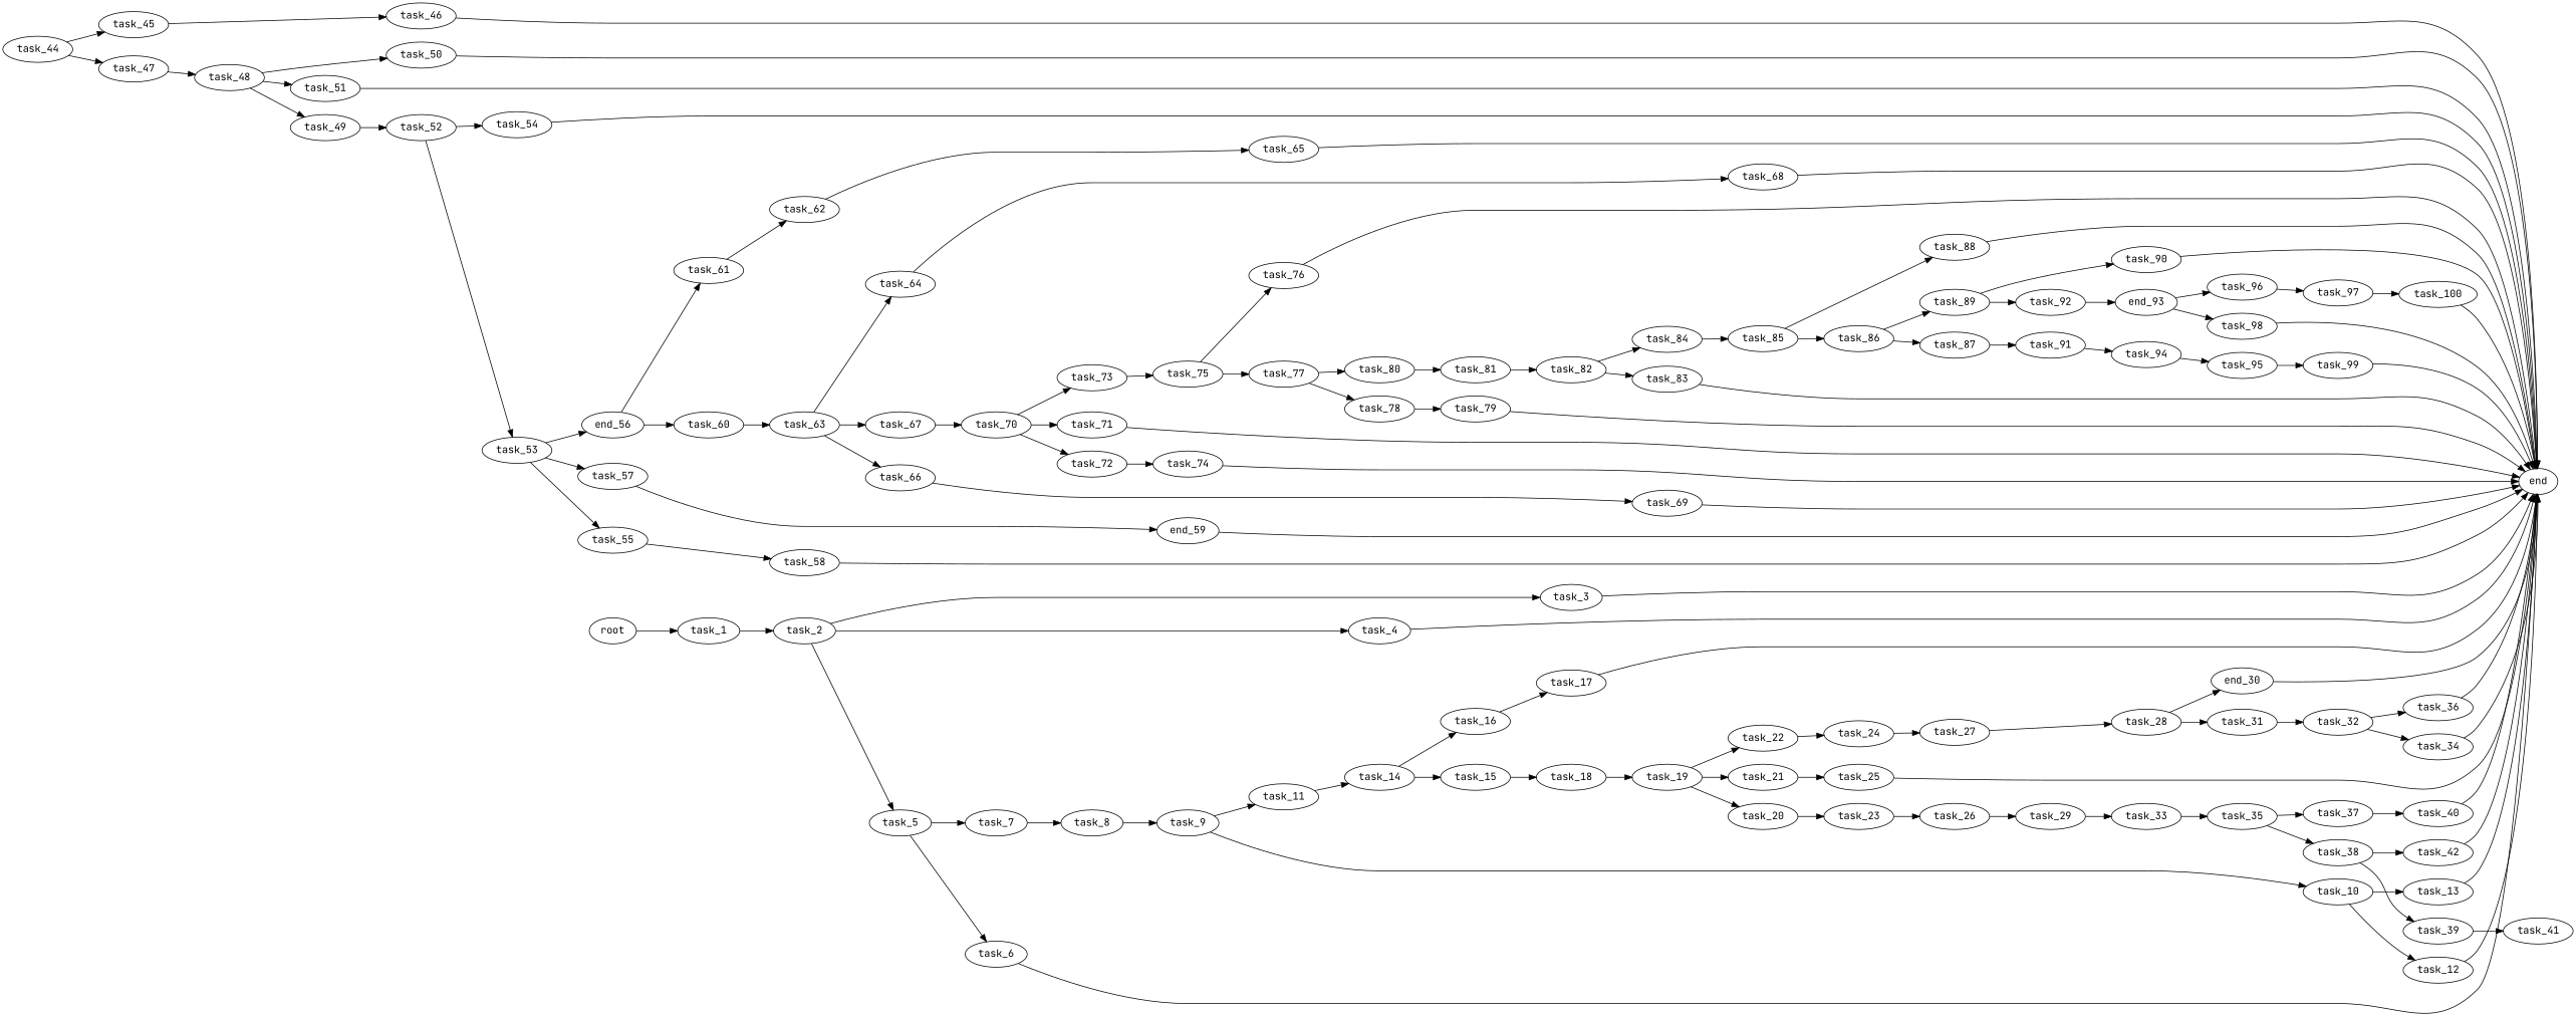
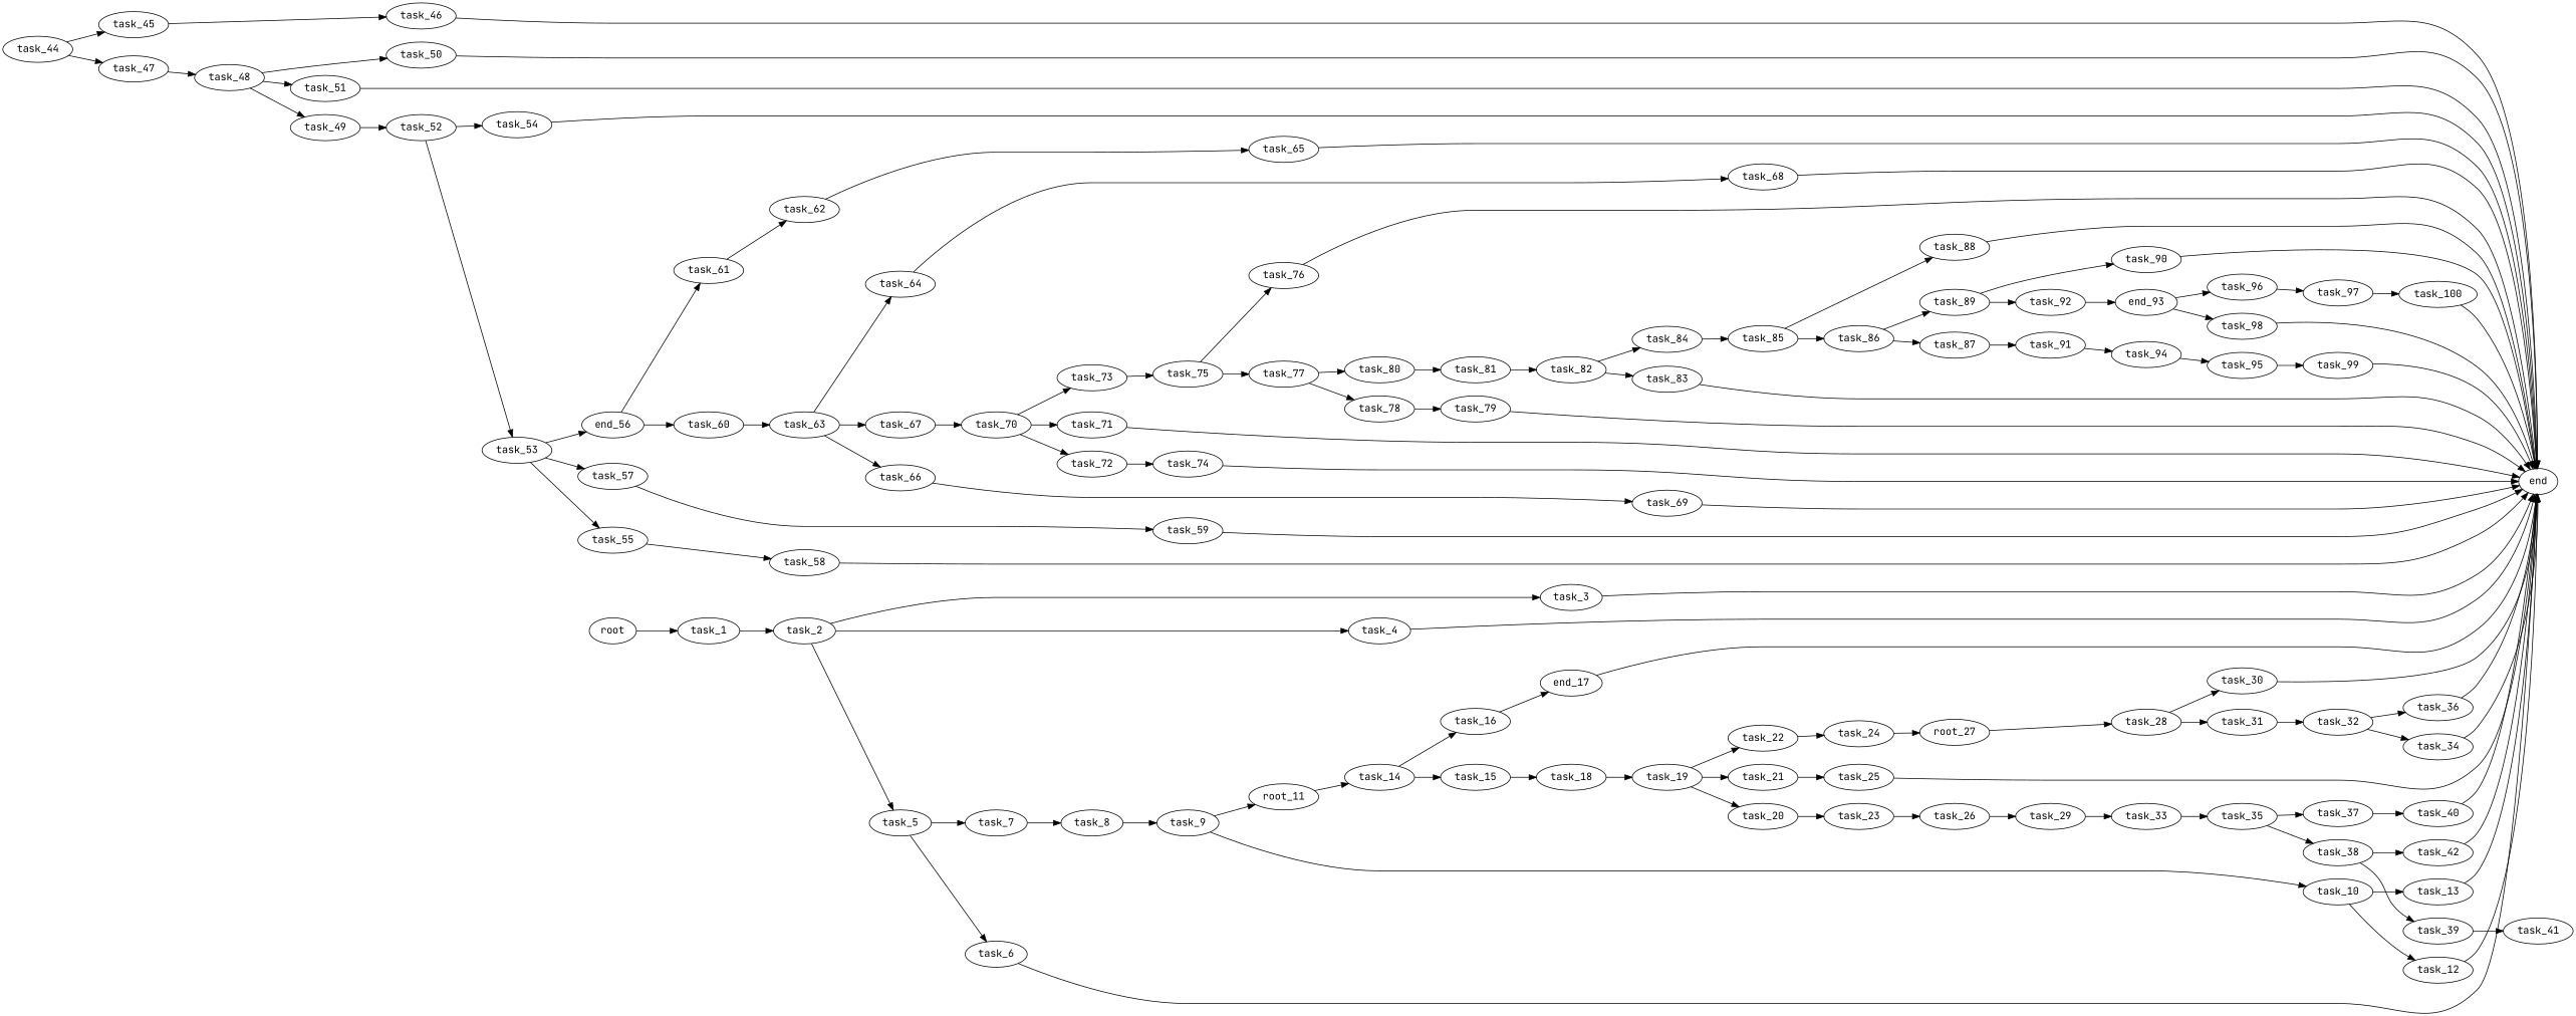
  digraph {
    fontname="JetBrains Mono"
    rankdir=LR
    node [fontname="JetBrains Mono"]
    edge [fontname="JetBrains Mono"]
    task_15
    task_18
    task_19
    task_77
    task_80
    task_78
    task_81
    task_79
    task_62
    task_65
    end
-   task_59 [label=end_59]
+   task_59
    task_20
    task_23
    task_26
-   task_17
+   task_17 [label=end_17]
    task_89
    task_92
    task_90
    n20 [label=end_93]
    task_24
-   task_27
+   task_27 [label=root_27]
    task_28
    task_96
    task_98
    task_85
    task_86
    task_88
    task_87
    task_29
    task_73
    task_75
    task_76
    task_63
    task_67
    task_66
    task_64
    task_70
    task_69
    task_68
    task_45
    task_46
-   task_11
+   task_11 [label=root_11]
    task_14
    task_16
    task_13
    task_54
    task_58
    task_55
    task_60
    task_61
    n52 [label=end_56]
-   task_30 [label=end_30]
+   task_30
    task_74
    task_47
    task_48
    task_49
    task_50
    task_51
    task_82
    task_83
    task_84
    task_34
    task_25
    task_44
    task_71
    task_72
    task_33
    task_35
    task_2
    task_4
    task_5
    task_3
    task_6
    task_7
    task_91
    task_36
    task_94
    task_95
    task_99
    task_97
    task_100
    task_52
    task_53
    task_57
    task_8
    task_31
    task_32
    task_1
    task_22
    task_21
    task_40
    task_42
    task_10
    task_12
    task_9
    task_39
    task_41
    task_38
    task_37
    root
    task_15 -> task_18
    task_18 -> task_19
    task_19 -> task_20
    task_19 -> task_22
    task_19 -> task_21
    task_77 -> task_80
    task_77 -> task_78
    task_80 -> task_81
    task_78 -> task_79
    task_81 -> task_82
    task_79 -> end
    task_62 -> task_65
    task_65 -> end
    task_59 -> end
    task_20 -> task_23
    task_23 -> task_26
    task_26 -> task_29
    task_17 -> end
    task_89 -> task_92
    task_89 -> task_90
    task_92 -> n20
    task_90 -> end
    n20 -> task_96
    n20 -> task_98
    task_24 -> task_27
    task_27 -> task_28
    task_28 -> task_30
    task_28 -> task_31
    task_96 -> task_97
    task_98 -> end
    task_85 -> task_86
    task_85 -> task_88
    task_86 -> task_89
    task_86 -> task_87
    task_88 -> end
    task_87 -> task_91
    task_29 -> task_33
    task_73 -> task_75
    task_75 -> task_77
    task_75 -> task_76
    task_76 -> end
    task_63 -> task_67
    task_63 -> task_66
    task_63 -> task_64
    task_67 -> task_70
    task_66 -> task_69
    task_64 -> task_68
    task_70 -> task_73
    task_70 -> task_71
    task_70 -> task_72
    task_69 -> end
    task_68 -> end
    task_45 -> task_46
    task_46 -> end
    task_11 -> task_14
    task_14 -> task_15
    task_14 -> task_16
    task_16 -> task_17
    task_13 -> end
    task_54 -> end
    task_58 -> end
    task_55 -> task_58
    task_60 -> task_63
    task_61 -> task_62
    n52 -> task_60
    n52 -> task_61
    task_30 -> end
    task_74 -> end
    task_47 -> task_48
    task_48 -> task_49
    task_48 -> task_50
    task_48 -> task_51
    task_49 -> task_52
    task_50 -> end
    task_51 -> end
    task_82 -> task_83
    task_82 -> task_84
    task_83 -> end
    task_84 -> task_85
    task_34 -> end
    task_25 -> end
    task_44 -> task_45
    task_44 -> task_47
    task_71 -> end
    task_72 -> task_74
    task_33 -> task_35
    task_35 -> task_38
    task_35 -> task_37
    task_2 -> task_4
    task_2 -> task_5
    task_2 -> task_3
    task_4 -> end
    task_5 -> task_6
    task_5 -> task_7
    task_3 -> end
    task_6 -> end
    task_7 -> task_8
    task_91 -> task_94
    task_36 -> end
    task_94 -> task_95
    task_95 -> task_99
    task_99 -> end
    task_97 -> task_100
    task_100 -> end
    task_52 -> task_54
    task_52 -> task_53
    task_53 -> task_55
    task_53 -> n52
    task_53 -> task_57
    task_57 -> task_59
    task_8 -> task_9
    task_31 -> task_32
    task_32 -> task_34
    task_32 -> task_36
    task_1 -> task_2
    task_22 -> task_24
    task_21 -> task_25
    task_40 -> end
    task_42 -> end
    task_10 -> task_13
    task_10 -> task_12
    task_12 -> end
    task_9 -> task_11
    task_9 -> task_10
    task_39 -> task_41
    task_38 -> task_42
    task_38 -> task_39
    task_37 -> task_40
    root -> task_1
  }
